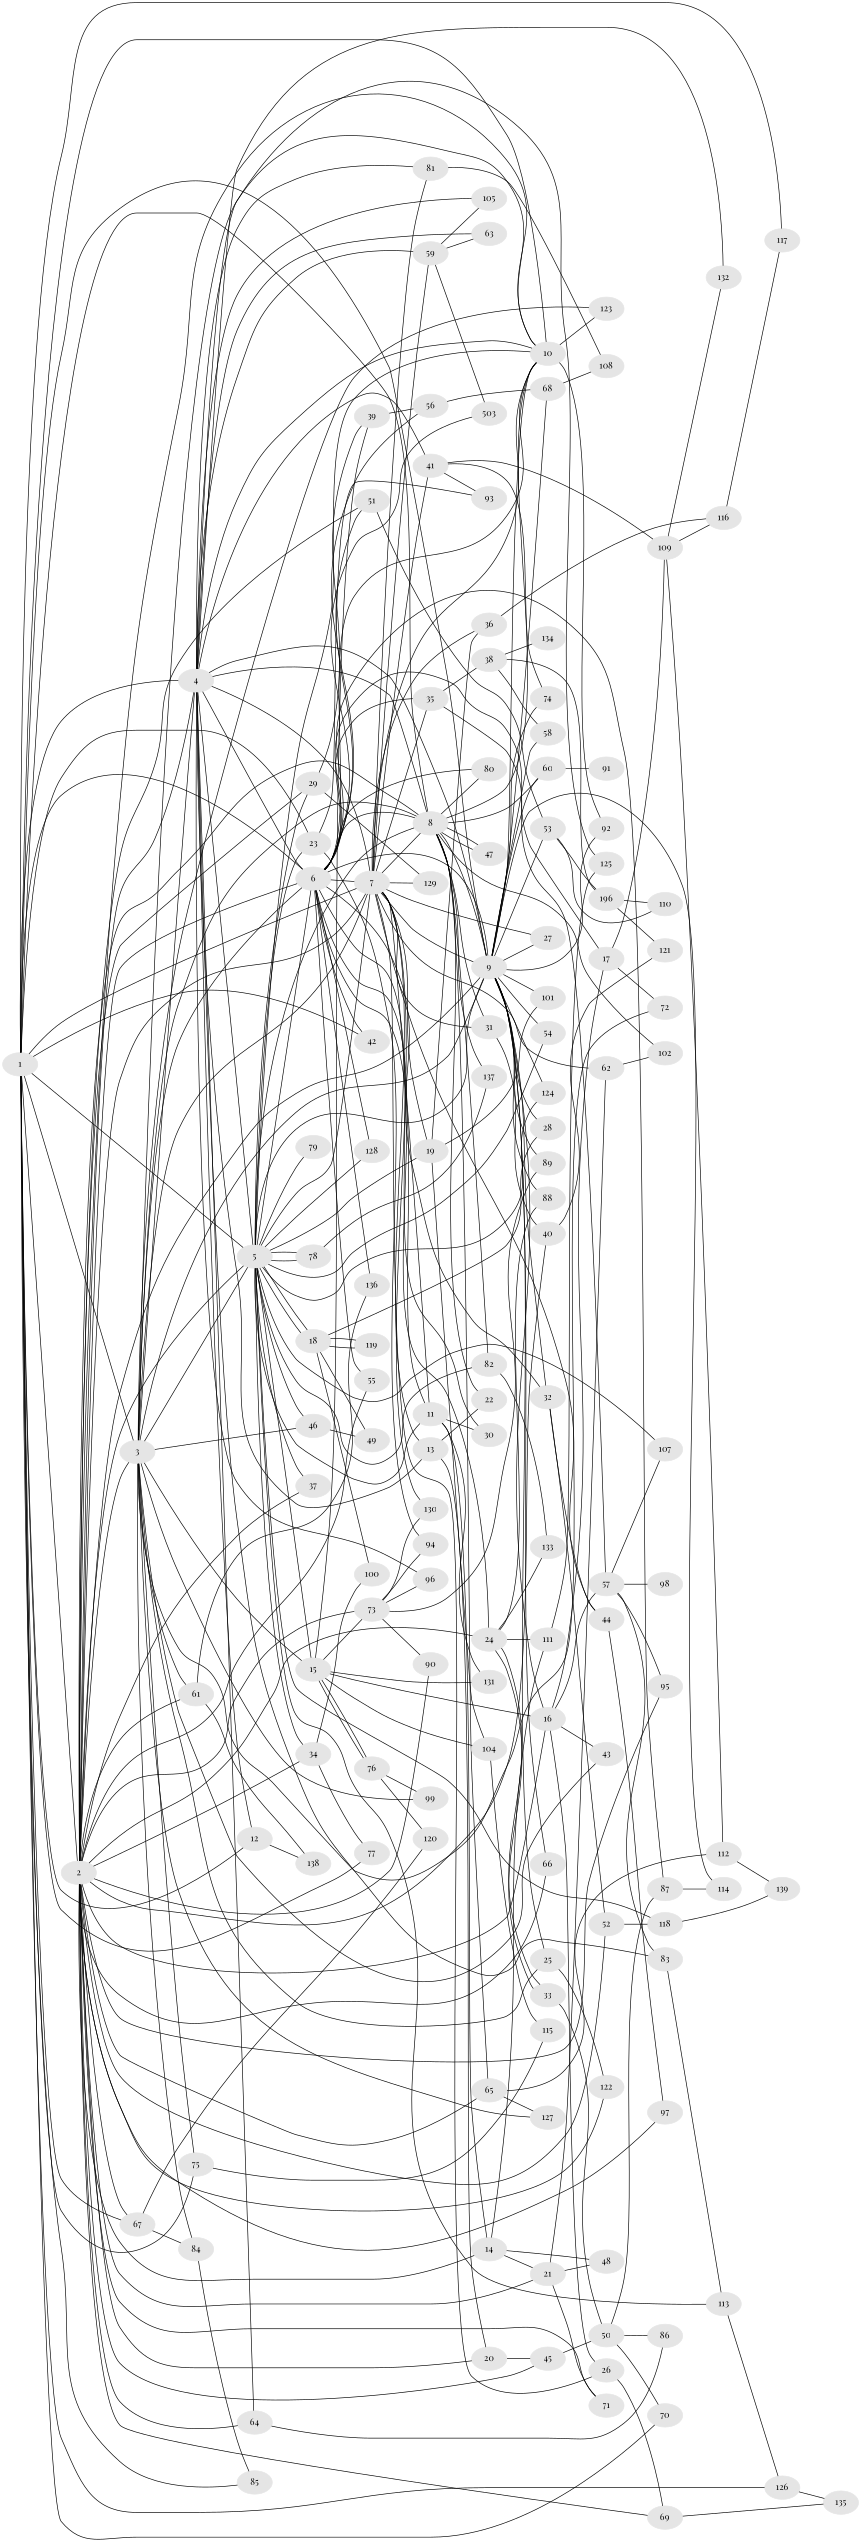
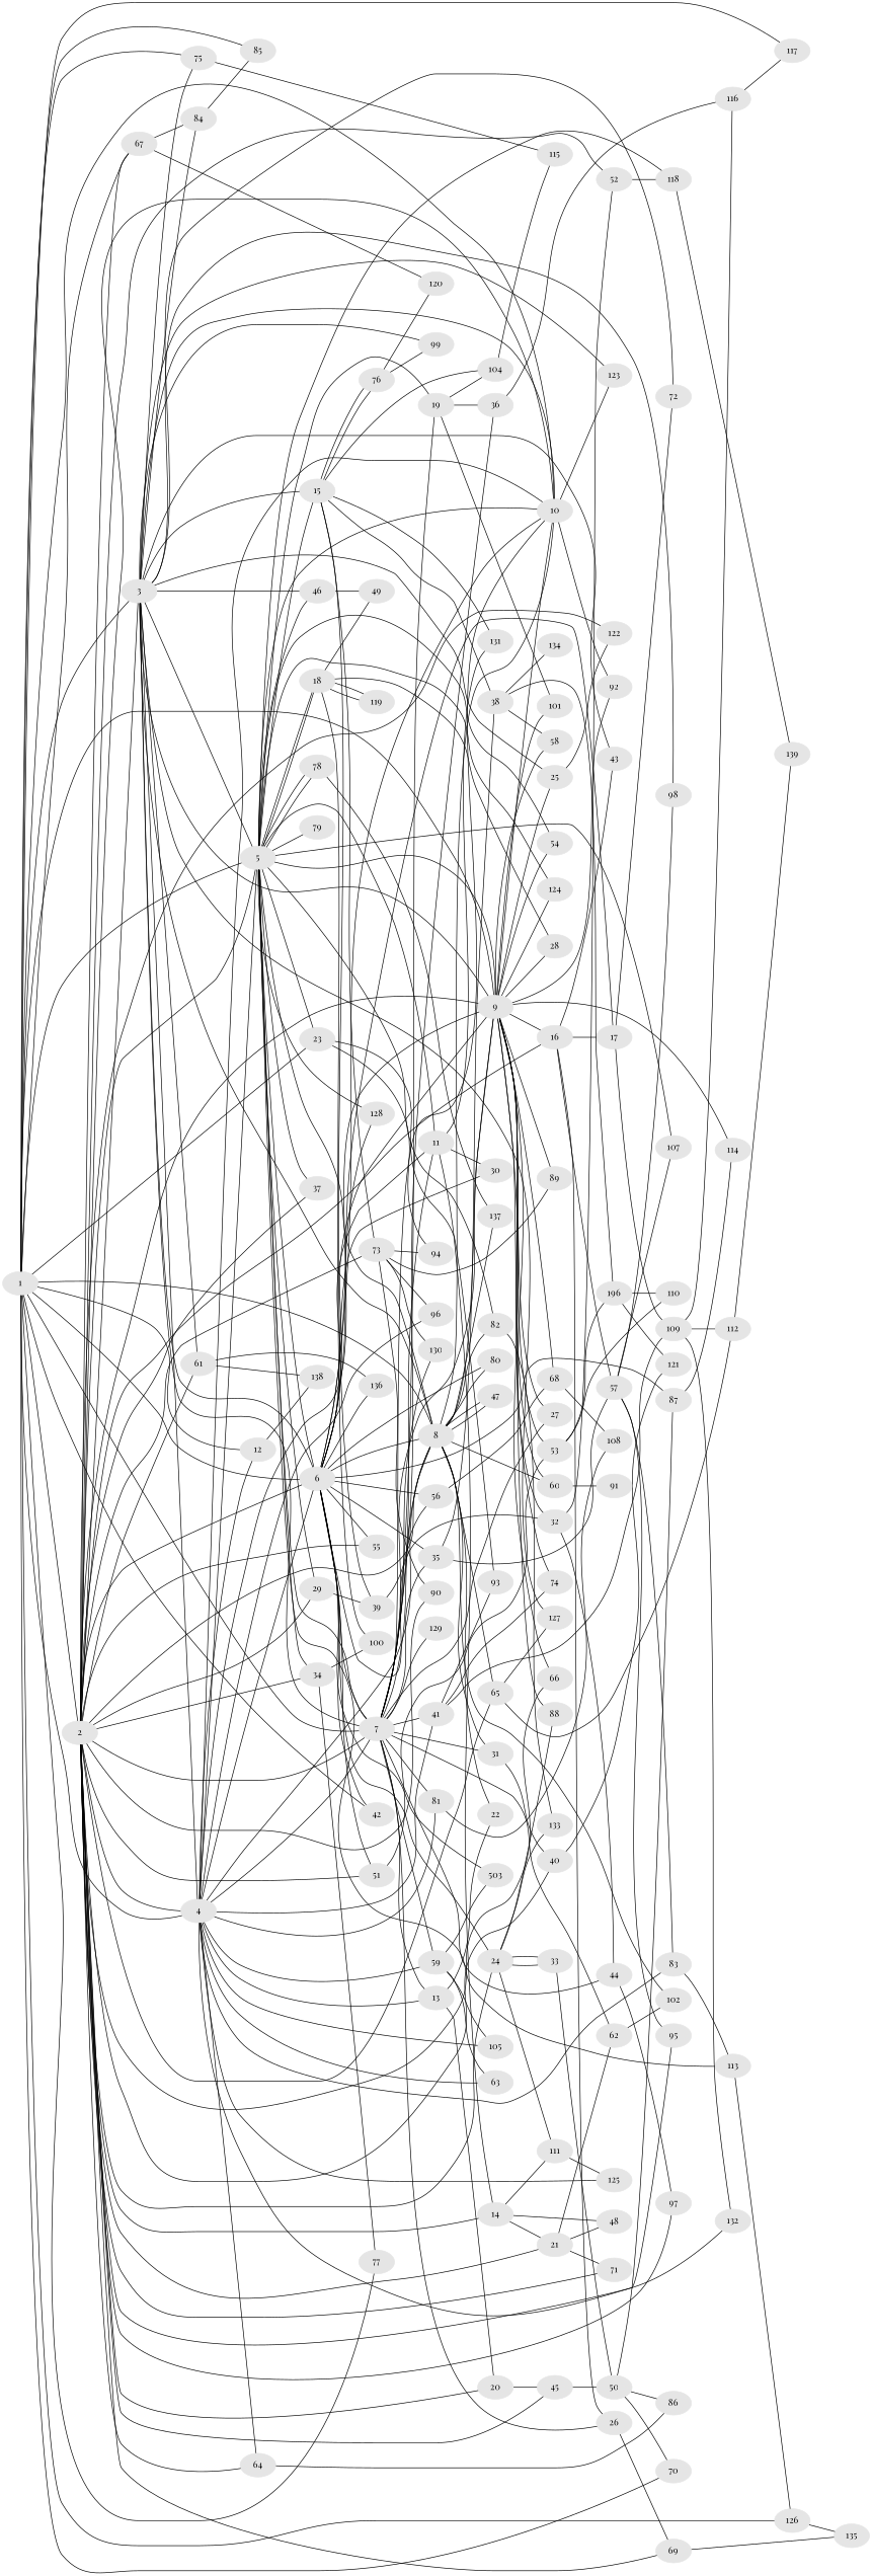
  graph {
    fontname="Playfair Display"
    rankdir=LR
    node [color=gray90 fontname="Playfair Display" style=filled]
    edge [fontname="Playfair Display"]
    1
    2
    3
    4
    5
    6
    7
    8
    9
    10
    12
    23
    42
    67
    70
    75
    77
    85
    117
    126
    14
    16
    20
    21
    24
    29
    34
    37
    40
    45
    51
    52
    55
    61
    64
    65
    66
    69
    71
    73
    90
    95
    97
    122
    15
    25
    43
    46
    72
    84
    98
    99
    123
    127
    13
    41
    59
    63
    81
    83
    96
    105
    125
    132
    11
    18
    19
    54
    78
    79
    82
    107
    113
    118
    124
    128
    17
    30
    32
    35
    56
    80
    87
    n84 [label=503]
    136
    26
    27
    31
    36
    44
    62
    129
    130
    22
    47
    60
    102
    137
    28
    53
    58
    68
    74
    88
    89
    92
    101
    114
    138
    93
    94
    120
    115
    135
    48
    111
    57
    33
    133
    39
    100
    121
    50
    86
    112
    131
    38
    76
    104
    49
    109
    108
    119
    139
    116
    91
    n137 [label=196]
    110
    134
    1 -- 2
    1 -- 3
    1 -- 4
    1 -- 5
    1 -- 6
    1 -- 7
    1 -- 8
    1 -- 9
    1 -- 10
    1 -- 12
    1 -- 23
    1 -- 42
    1 -- 67
    1 -- 70
    1 -- 75
    1 -- 77
    1 -- 85
    1 -- 117
    1 -- 126
    2 -- 3
    2 -- 4
    2 -- 5
    2 -- 6
    2 -- 7
    2 -- 8
    2 -- 9
    2 -- 10
    2 -- 67
    2 -- 14
    2 -- 16
    2 -- 20
    2 -- 21
    2 -- 24
    2 -- 29
    2 -- 34
    2 -- 37
    2 -- 40
    2 -- 45
    2 -- 51
    2 -- 52
    2 -- 55
    2 -- 61
    2 -- 64
    2 -- 65
    2 -- 66
    2 -- 69
    2 -- 71
    2 -- 73
    2 -- 90
    2 -- 95
    2 -- 97
    2 -- 122
    3 -- 4
    3 -- 5
    3 -- 6
    3 -- 7
    3 -- 8
    3 -- 9
    3 -- 10
    3 -- 75
    3 -- 61
    3 -- 15
    3 -- 25
    3 -- 43
    3 -- 46
    3 -- 72
    3 -- 84
+   3 -- 98
    3 -- 99
    3 -- 123
    3 -- 127
    4 -- 5
    4 -- 6
    4 -- 7
    4 -- 8
    4 -- 9
    4 -- 10
    4 -- 12
    4 -- 64
    4 -- 13
    4 -- 41
    4 -- 59
    4 -- 63
    4 -- 81
    4 -- 83
    4 -- 96
    4 -- 105
    4 -- 125
    4 -- 132
    5 -- 6
    5 -- 7
    5 -- 8
    5 -- 9
    5 -- 10
    5 -- 23
    5 -- 29
    5 -- 34
    5 -- 37
    5 -- 15
    5 -- 46
    5 -- 11
    5 -- 18
    5 -- 18
    5 -- 19
    5 -- 54
    5 -- 78
    5 -- 78
    5 -- 79
    5 -- 82
    5 -- 107
    5 -- 113
    5 -- 118
    5 -- 124
    5 -- 128
    6 -- 7
    6 -- 8
    6 -- 9
    6 -- 10
    6 -- 42
    6 -- 24
    6 -- 51
    6 -- 55
    6 -- 11
    6 -- 128
    6 -- 17
    6 -- 30
    6 -- 32
    6 -- 35
    6 -- 56
    6 -- 80
    6 -- 87
    6 -- n84
    6 -- 136
    7 -- 8
    7 -- 9
    7 -- 10
    7 -- 13
    7 -- 41
    7 -- 59
    7 -- 81
    7 -- 11
    7 -- 19
    7 -- 35
    7 -- 26
    7 -- 27
    7 -- 31
    7 -- 36
    7 -- 44
    7 -- 62
    7 -- 129
    7 -- 130
    8 -- 9
    8 -- 10
    8 -- 65
    8 -- 82
    8 -- 80
    8 -- 31
    8 -- 22
    8 -- 47
    8 -- 47
    8 -- 60
    8 -- 102
    8 -- 137
    9 -- 10
    9 -- 16
    9 -- 66
    9 -- 25
    9 -- 54
    9 -- 124
    9 -- 32
    9 -- 27
    9 -- 60
    9 -- 28
    9 -- 53
    9 -- 58
    9 -- 68
    9 -- 74
    9 -- 88
    9 -- 89
    9 -- 92
    9 -- 101
    9 -- 114
    10 -- 123
    10 -- 92
    12 -- 138
    23 -- 93
    23 -- 94
    67 -- 84
    67 -- 120
    75 -- 115
    126 -- 135
    14 -- 21
    14 -- 48
    14 -- 111
    16 -- 43
    16 -- 17
    16 -- 26
    16 -- 57
    20 -- 45
    21 -- 71
    21 -- 62
    21 -- 48
    24 -- 88
    24 -- 111
    24 -- 33
    24 -- 33
    24 -- 133
-   29 -- 129
    29 -- 39
    34 -- 77
    34 -- 100
    40 -- 121
    45 -- 50
    51 -- 53
    52 -- 118
    61 -- 136
    61 -- 138
    64 -- 86
    65 -- 127
    65 -- 112
    69 -- 135
    73 -- 90
    73 -- 96
    73 -- 130
    73 -- 89
    73 -- 94
    15 -- 73
    15 -- 39
    15 -- 131
-   15 -- 16
+   15 -- 38
    15 -- 76
    15 -- 76
    15 -- 104
    25 -- 122
    46 -- 49
    84 -- 85
    13 -- 20
    13 -- 22
    41 -- 74
    41 -- 93
    41 -- 109
    59 -- 63
    59 -- 105
    59 -- n84
    81 -- 108
    83 -- 113
    11 -- 14
    11 -- 30
    11 -- 131
    18 -- 28
    18 -- 100
    18 -- 49
    18 -- 119
    18 -- 119
    19 -- 36
    19 -- 101
    19 -- 104
    78 -- 137
    82 -- 133
    113 -- 126
    118 -- 139
    17 -- 72
    17 -- 109
    32 -- 52
    32 -- 44
    35 -- 57
    35 -- 38
    56 -- 68
    87 -- 114
    26 -- 69
    31 -- 40
    36 -- 116
    44 -- 97
    62 -- 102
    60 -- 91
    53 -- n137
    53 -- 110
    68 -- 108
    111 -- 125
    57 -- 95
    57 -- 98
    57 -- 83
    57 -- 107
    33 -- 50
    39 -- 56
    50 -- 70
    50 -- 87
    50 -- 86
    112 -- 139
    38 -- 58
    38 -- n137
    38 -- 134
    76 -- 99
    76 -- 120
    104 -- 115
    109 -- 132
    109 -- 112
    109 -- 116
    116 -- 117
    n137 -- 121
    n137 -- 110
  }
